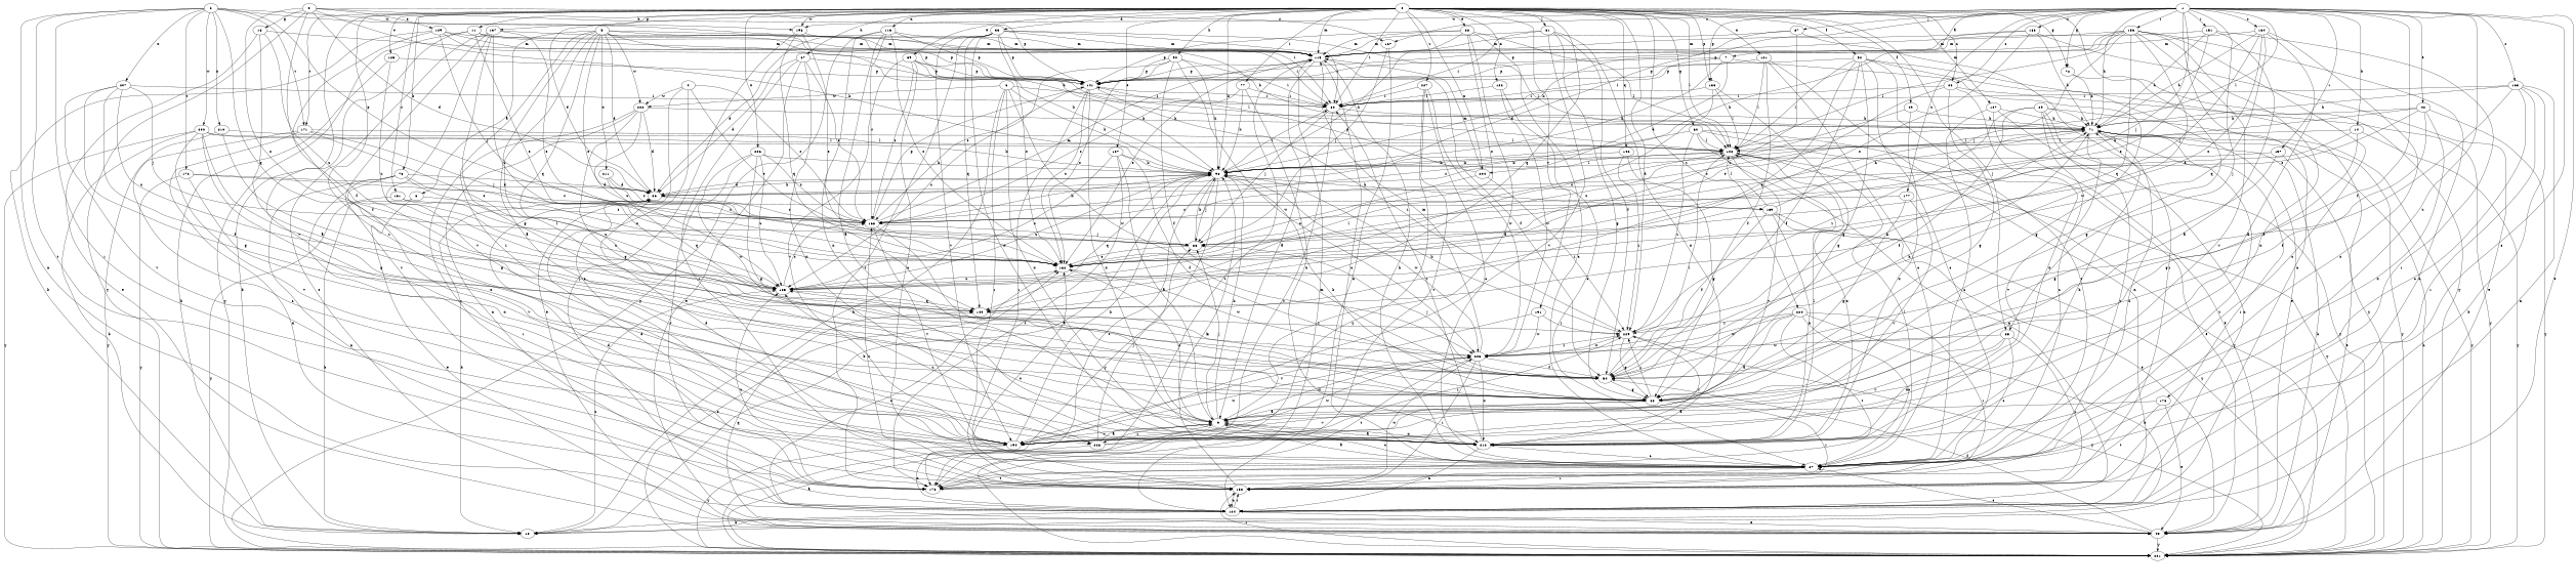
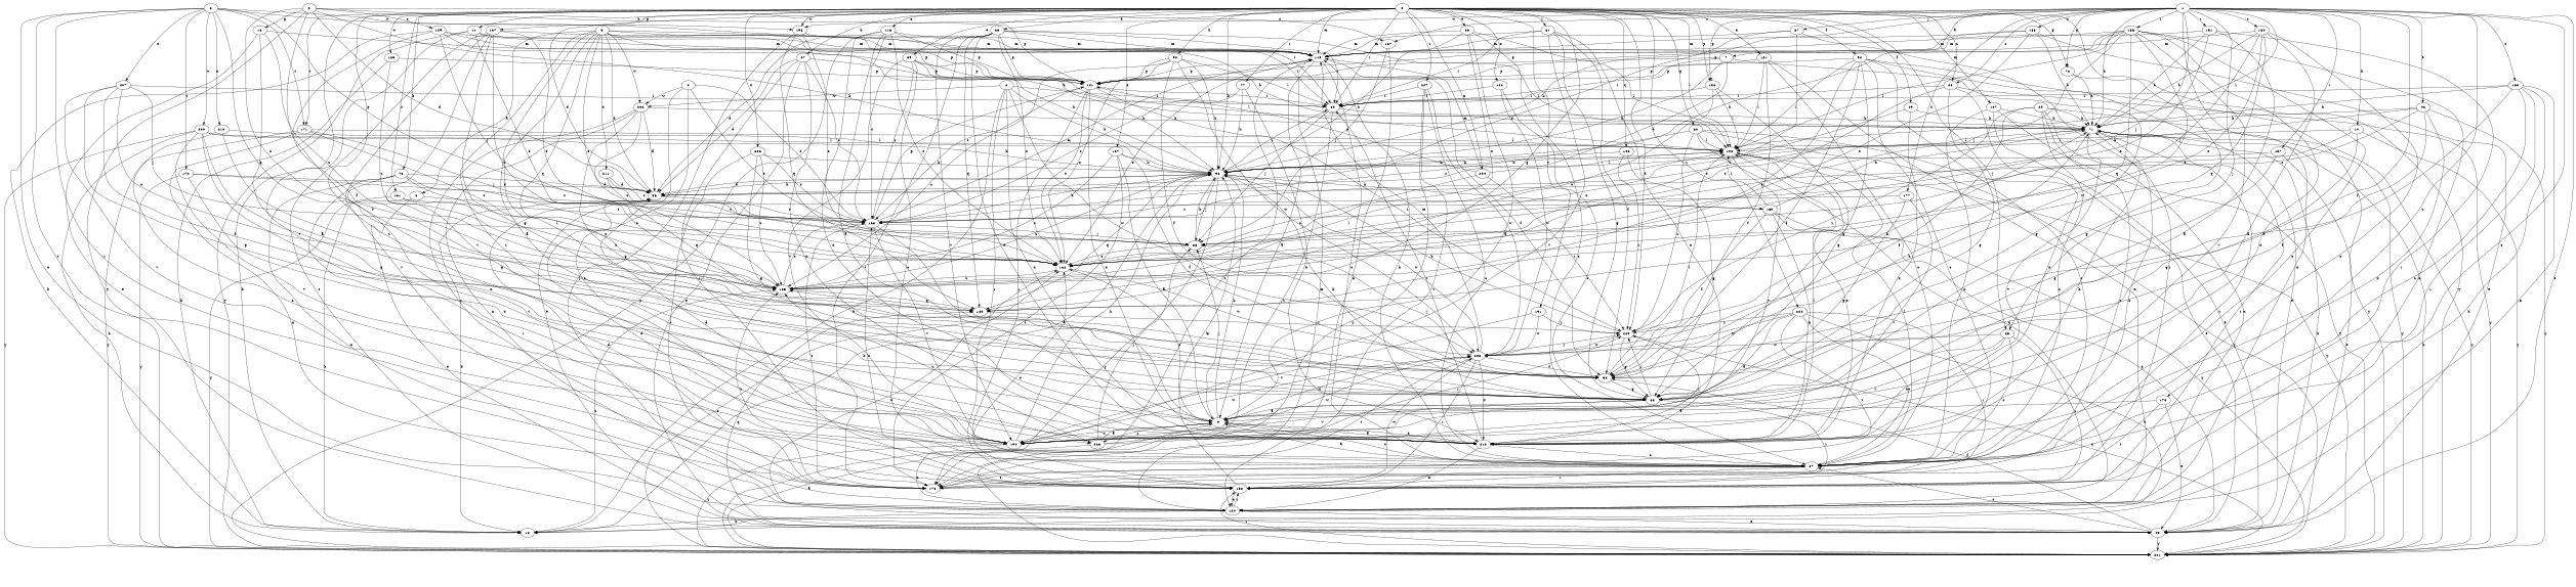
  strict digraph {
    0
    11
    n3 [label=73]
    26
    33
    36
    38
    39
    49
    52
    60
    n12 [label=72]
    67
    77
    80
    81
    85
    90
    98
    106
    107
    115
    116
    121
    122
    125
    127
    137
    138
    146
    149
    161
    171
    191
    194
    198
    204
    206
    221
    224
    227
    228
    229
    141
    132
    18
    124
    158
    185
    63
    212
    29
    27
    54
    71
    176
    168
    9
    45
    88
    203
    139
    1
    7
    14
    42
    87
    151
    156
    157
    163
    164
    167
    177
    178
    183
    2
    172
    200
    207
    210
    3
    16
    129
    4
    202
    5
    8
    211
    6
    0 -> 11 [label=b]
    0 -> n3 [label=b]
    0 -> 26 [label=c]
    0 -> 33 [label=d]
    0 -> 36 [label=d]
    0 -> 38 [label=e]
    0 -> 39 [label=e]
    0 -> 49 [label=f]
    0 -> 52 [label=f]
    0 -> 60 [label=g]
    0 -> n12 [label=g]
    0 -> 67 [label=h]
    0 -> 77 [label=i]
    0 -> 80 [label=i]
    0 -> 81 [label=j]
    0 -> 85 [label=j]
    0 -> 90 [label=k]
    0 -> 98 [label=k]
    0 -> 106 [label=l]
    0 -> 107 [label=m]
    0 -> 115 [label=m]
    0 -> 116 [label=n]
    0 -> 121 [label=n]
    0 -> 122 [label=n]
    0 -> 125 [label=o]
    0 -> 127 [label=o]
    0 -> 137 [label=p]
    0 -> 138 [label=p]
    0 -> 146 [label=q]
    0 -> 149 [label=q]
    0 -> 161 [label=s]
    0 -> 171 [label=t]
    0 -> 191 [label=v]
    0 -> 194 [label=v]
    0 -> 198 [label=w]
    0 -> 204 [label=x]
    0 -> 206 [label=x]
    0 -> 221 [label=y]
    0 -> 224 [label=z]
    0 -> 227 [label=z]
    0 -> 228 [label=z]
    0 -> 229 [label=d]
    11 -> 115 [label=m]
    11 -> 221 [label=y]
    11 -> 141 [label=p]
    11 -> 132 [label=o]
    11 -> 18 [label=b]
    n3 -> 36 [label=d]
    n3 -> 194 [label=v]
    n3 -> 132 [label=o]
    n3 -> 124 [label=n]
    n3 -> 158 [label=r]
    n3 -> 185 [label=u]
    26 -> 80 [label=i]
    26 -> 221 [label=y]
    26 -> 132 [label=o]
    26 -> 63 [label=g]
    26 -> 212 [label=x]
    33 -> 36 [label=d]
    33 -> 80 [label=i]
    33 -> 106 [label=l]
    33 -> 115 [label=m]
    33 -> 149 [label=q]
    33 -> 194 [label=v]
    33 -> 141 [label=p]
    33 -> 132 [label=o]
    33 -> 212 [label=x]
    33 -> 176 [label=t]
    36 -> 98 [label=k]
    36 -> 18 [label=b]
    36 -> 168 [label=s]
    38 -> 98 [label=k]
    38 -> 106 [label=l]
    38 -> 115 [label=m]
-   38 -> 141 [label=p]
    38 -> 132 [label=o]
    38 -> 27 [label=c]
    38 -> 9 [label=a]
    39 -> 98 [label=k]
    39 -> 106 [label=l]
    39 -> 194 [label=v]
    39 -> 141 [label=p]
    39 -> 27 [label=c]
    39 -> 168 [label=s]
    49 -> 185 [label=u]
    49 -> 212 [label=x]
    49 -> 71 [label=h]
    52 -> 106 [label=l]
    52 -> 149 [label=q]
    52 -> 221 [label=y]
    52 -> 141 [label=p]
    52 -> 63 [label=g]
    52 -> 27 [label=c]
    52 -> 54 [label=f]
    52 -> 176 [label=t]
    52 -> 45 [label=e]
    60 -> 106 [label=l]
    60 -> 221 [label=y]
    60 -> 229 [label=z]
    60 -> 124 [label=n]
    60 -> 168 [label=s]
    60 -> 45 [label=e]
    n12 -> 63 [label=g]
    n12 -> 71 [label=h]
    67 -> 36 [label=d]
    67 -> 141 [label=p]
    67 -> 158 [label=r]
    67 -> 212 [label=x]
    67 -> 168 [label=s]
    67 -> 45 [label=e]
-   77 -> 80 [label=i]
    77 -> 98 [label=k]
    77 -> 212 [label=x]
    77 -> 168 [label=s]
    80 -> 71 [label=h]
    80 -> 176 [label=t]
    80 -> 88 [label=j]
    81 -> 80 [label=i]
    81 -> 115 [label=m]
    81 -> 194 [label=v]
    81 -> 63 [label=g]
    81 -> 212 [label=x]
    81 -> 54 [label=f]
    85 -> 194 [label=v]
    85 -> 158 [label=r]
    85 -> 212 [label=x]
    85 -> 27 [label=c]
    85 -> 203 [label=w]
    90 -> 80 [label=i]
    90 -> 98 [label=k]
    90 -> 141 [label=p]
    90 -> 132 [label=o]
    90 -> 54 [label=f]
    90 -> 168 [label=s]
    90 -> 203 [label=w]
    98 -> 36 [label=d]
    98 -> 80 [label=i]
    98 -> 149 [label=q]
    98 -> 221 [label=y]
    98 -> 18 [label=b]
    98 -> 185 [label=u]
    98 -> 88 [label=j]
    98 -> 203 [label=w]
    98 -> 139 [label=k]
    106 -> 98 [label=k]
    106 -> 194 [label=v]
    106 -> 221 [label=y]
    106 -> 212 [label=x]
    107 -> 221 [label=y]
    107 -> 27 [label=c]
    107 -> 71 [label=h]
    107 -> 45 [label=e]
    115 -> 141 [label=p]
    115 -> 132 [label=o]
    115 -> 27 [label=c]
    115 -> 54 [label=f]
    115 -> 176 [label=t]
    115 -> 9 [label=a]
    116 -> 115 [label=m]
    116 -> 221 [label=y]
    116 -> 141 [label=p]
    116 -> 132 [label=o]
    116 -> 212 [label=x]
    116 -> 168 [label=s]
    116 -> 9 [label=a]
    121 -> 106 [label=l]
    121 -> 141 [label=p]
    121 -> 124 [label=n]
    121 -> 27 [label=c]
    121 -> 54 [label=f]
    122 -> 80 [label=i]
    122 -> 27 [label=c]
    122 -> 203 [label=w]
    125 -> 141 [label=p]
    125 -> 18 [label=b]
    125 -> 185 [label=u]
    127 -> 98 [label=k]
    127 -> 185 [label=u]
    127 -> 54 [label=f]
    127 -> 176 [label=t]
    127 -> 9 [label=a]
    137 -> 115 [label=m]
    137 -> 194 [label=v]
    137 -> 132 [label=o]
    137 -> 185 [label=u]
    137 -> 63 [label=g]
    137 -> 176 [label=t]
    137 -> 45 [label=e]
    138 -> 80 [label=i]
    138 -> 106 [label=l]
    138 -> 185 [label=u]
    138 -> 63 [label=g]
    146 -> 98 [label=k]
    146 -> 229 [label=z]
    146 -> 63 [label=g]
    149 -> 229 [label=z]
    161 -> 221 [label=y]
    161 -> 185 [label=u]
    161 -> 168 [label=s]
    171 -> 106 [label=l]
    171 -> 221 [label=y]
    171 -> 132 [label=o]
    171 -> 124 [label=n]
    171 -> 88 [label=j]
    191 -> 194 [label=v]
    191 -> 229 [label=z]
    191 -> 203 [label=w]
    194 -> 36 [label=d]
    194 -> 98 [label=k]
    194 -> 221 [label=y]
    194 -> 203 [label=w]
    198 -> 115 [label=m]
    198 -> 149 [label=q]
    198 -> 132 [label=o]
    198 -> 124 [label=j]
-   106 -> 204 [label=l]
+   204 -> 106 [label=l]
    204 -> 115 [label=m]
    204 -> 229 [label=z]
    204 -> 141 [label=p]
    204 -> 132 [label=o]
    206 -> 98 [label=k]
    206 -> 185 [label=u]
    206 -> 63 [label=g]
    206 -> 176 [label=t]
    206 -> 168 [label=s]
-   206 -> 203 [label=w]
    221 -> 132 [label=o]
    221 -> 158 [label=r]
    221 -> 71 [label=h]
    221 -> 9 [label=a]
    224 -> 229 [label=z]
    224 -> 18 [label=b]
    224 -> 158 [label=r]
    224 -> 27 [label=c]
    224 -> 176 [label=t]
    224 -> 9 [label=a]
    224 -> 203 [label=w]
    227 -> 80 [label=i]
    227 -> 221 [label=y]
    227 -> 27 [label=c]
    227 -> 176 [label=t]
    227 -> 203 [label=w]
    228 -> 229 [label=z]
    228 -> 124 [label=n]
    228 -> 185 [label=u]
    228 -> 9 [label=a]
    228 -> 88 [label=j]
    228 -> 203 [label=w]
    229 -> 98 [label=k]
    229 -> 221 [label=y]
    229 -> 63 [label=g]
    229 -> 71 [label=h]
    229 -> 203 [label=w]
    141 -> 80 [label=i]
    141 -> 229 [label=z]
    141 -> 132 [label=o]
    141 -> 158 [label=r]
    141 -> 185 [label=u]
    141 -> 212 [label=x]
    132 -> 185 [label=u]
    132 -> 203 [label=w]
    18 -> 185 [label=u]
    124 -> 115 [label=m]
    124 -> 18 [label=b]
    124 -> 158 [label=r]
    124 -> 45 [label=e]
    158 -> 36 [label=d]
    158 -> 98 [label=k]
    158 -> 132 [label=o]
    158 -> 124 [label=n]
    158 -> 168 [label=s]
    158 -> 203 [label=w]
    185 -> 106 [label=l]
    185 -> 149 [label=q]
    185 -> 168 [label=s]
    63 -> 98 [label=k]
    63 -> 194 [label=v]
    63 -> 229 [label=z]
    63 -> 158 [label=r]
    63 -> 9 [label=a]
    212 -> 80 [label=i]
    212 -> 106 [label=l]
    212 -> 229 [label=z]
    212 -> 124 [label=n]
    212 -> 27 [label=c]
    212 -> 71 [label=h]
    212 -> 9 [label=a]
    29 -> 221 [label=y]
    29 -> 229 [label=z]
    29 -> 124 [label=n]
    29 -> 27 [label=c]
    29 -> 54 [label=f]
    29 -> 71 [label=h]
    29 -> 176 [label=t]
    27 -> 36 [label=d]
    27 -> 106 [label=l]
    27 -> 115 [label=h]
    27 -> 158 [label=r]
    27 -> 176 [label=t]
    27 -> 9 [label=a]
    54 -> 106 [label=l]
    54 -> 185 [label=u]
    54 -> 63 [label=g]
    54 -> 71 [label=h]
    54 -> 88 [label=j]
    71 -> 106 [label=l]
    71 -> 194 [label=v]
    71 -> 221 [label=y]
    71 -> 158 [label=r]
    71 -> 27 [label=c]
    71 -> 176 [label=t]
    71 -> 168 [label=s]
    176 -> 185 [label=u]
    168 -> 98 [label=k]
    168 -> 115 [label=m]
    168 -> 194 [label=v]
    168 -> 141 [label=p]
-   98 -> 176 [label=t]
+   168 -> 176 [label=t]
    168 -> 9 [label=a]
    168 -> 88 [label=j]
    9 -> 98 [label=k]
    9 -> 194 [label=v]
    9 -> 228 [label=z]
    9 -> 132 [label=o]
    9 -> 212 [label=x]
    9 -> 27 [label=c]
    9 -> 88 [label=j]
    9 -> 203 [label=w]
    45 -> 149 [label=q]
    45 -> 221 [label=y]
    45 -> 132 [label=o]
    45 -> 27 [label=c]
    45 -> 54 [label=f]
    45 -> 71 [label=h]
    88 -> 98 [label=k]
    88 -> 132 [label=o]
    203 -> 115 [label=m]
    203 -> 229 [label=z]
    203 -> 158 [label=r]
    203 -> 212 [label=x]
    203 -> 54 [label=f]
    203 -> 176 [label=t]
    139 -> 106 [label=l]
    139 -> 221 [label=y]
    139 -> 212 [label=x]
    139 -> 54 [label=f]
    139 -> 71 [label=h]
    139 -> 45 [label=e]
    1 -> 26 [label=c]
    1 -> n12 [label=g]
    1 -> 85 [label=j]
    1 -> 98 [label=k]
    1 -> 106 [label=l]
    1 -> 138 [label=p]
    1 -> 198 [label=w]
    1 -> 124 [label=n]
    1 -> 27 [label=c]
    1 -> 54 [label=f]
    1 -> 71 [label=h]
    1 -> 45 [label=e]
    1 -> 88 [label=j]
    1 -> 7 [label=a]
    1 -> 14 [label=b]
    1 -> 42 [label=e]
    1 -> 87 [label=j]
    1 -> 151 [label=r]
    1 -> 156 [label=r]
    1 -> 157 [label=r]
    1 -> 163 [label=s]
    1 -> 164 [label=s]
    1 -> 167 [label=s]
    1 -> 177 [label=u]
    1 -> 178 [label=u]
    1 -> 183 [label=u]
    7 -> 36 [label=d]
    7 -> 80 [label=i]
    7 -> 98 [label=k]
    7 -> 141 [label=p]
    7 -> 63 [label=g]
    14 -> 36 [label=d]
    14 -> 106 [label=l]
    14 -> 221 [label=y]
    14 -> 63 [label=g]
    42 -> 98 [label=k]
    42 -> 221 [label=y]
    42 -> 212 [label=x]
    42 -> 54 [label=f]
    42 -> 71 [label=h]
    42 -> 168 [label=s]
    87 -> 36 [label=d]
    87 -> 115 [label=m]
    87 -> 158 [label=r]
    87 -> 185 [label=u]
    151 -> 115 [label=m]
    151 -> 132 [label=o]
    151 -> 158 [label=r]
    151 -> 71 [label=h]
    151 -> 9 [label=a]
    156 -> 98 [label=k]
    156 -> 106 [label=l]
    156 -> 115 [label=m]
    156 -> 149 [label=q]
    156 -> 194 [label=v]
    156 -> 141 [label=p]
    156 -> 124 [label=n]
    156 -> 212 [label=x]
    156 -> 27 [label=c]
    156 -> 88 [label=j]
    156 -> 203 [label=w]
    157 -> 98 [label=k]
    157 -> 63 [label=g]
    157 -> 45 [label=e]
    163 -> 80 [label=i]
    163 -> 18 [label=b]
    163 -> 124 [label=n]
    163 -> 158 [label=r]
    163 -> 27 [label=c]
    163 -> 54 [label=f]
    163 -> 71 [label=h]
    164 -> 115 [label=m]
    164 -> 149 [label=q]
    164 -> 132 [label=o]
    164 -> 27 [label=c]
    164 -> 71 [label=h]
    164 -> 9 [label=a]
    164 -> 88 [label=j]
    167 -> 124 [label=n]
    167 -> 88 [label=j]
    177 -> 194 [label=v]
    177 -> 63 [label=g]
    177 -> 168 [label=s]
    178 -> 176 [label=t]
    178 -> 9 [label=a]
    178 -> 45 [label=e]
    183 -> 115 [label=m]
    183 -> 141 [label=p]
    183 -> 132 [label=o]
    183 -> 71 [label=h]
    183 -> 45 [label=e]
    2 -> 80 [label=i]
    2 -> 149 [label=q]
    2 -> 171 [label=t]
    2 -> 198 [label=w]
    2 -> 124 [label=n]
    2 -> 158 [label=r]
    2 -> 176 [label=t]
    2 -> 139 [label=p]
    2 -> 172 [label=t]
    2 -> 200 [label=w]
    2 -> 207 [label=x]
    2 -> 210 [label=x]
    172 -> 36 [label=d]
    172 -> 221 [label=y]
    172 -> 212 [label=x]
    172 -> 168 [label=s]
    200 -> 98 [label=k]
    200 -> 106 [label=l]
    200 -> 194 [label=v]
    200 -> 221 [label=y]
    200 -> 18 [label=b]
    200 -> 63 [label=g]
    200 -> 212 [label=x]
    207 -> 80 [label=i]
    207 -> 194 [label=v]
    207 -> 185 [label=u]
    207 -> 63 [label=g]
    207 -> 54 [label=f]
    207 -> 88 [label=j]
    210 -> 106 [label=l]
    210 -> 63 [label=g]
    210 -> 27 [label=c]
    3 -> 36 [label=d]
    3 -> 98 [label=k]
    3 -> 221 [label=y]
    3 -> 141 [label=p]
    3 -> 185 [label=u]
    3 -> 54 [label=f]
    3 -> 167 [label=s]
    3 -> 16 [label=g]
    3 -> 129 [label=o]
    16 -> 115 [label=m]
    16 -> 185 [label=u]
    16 -> 9 [label=a]
    16 -> 45 [label=e]
    129 -> 115 [label=m]
    129 -> 141 [label=p]
    129 -> 18 [label=b]
    129 -> 54 [label=f]
    129 -> 71 [label=h]
    129 -> 88 [label=j]
    4 -> 132 [label=o]
    4 -> 27 [label=c]
    4 -> 168 [label=s]
    4 -> 45 [label=e]
    4 -> 202 [label=w]
    202 -> 36 [label=d]
    202 -> 124 [label=n]
    202 -> 185 [label=u]
    202 -> 63 [label=g]
    202 -> 71 [label=h]
    202 -> 176 [label=t]
    5 -> 36 [label=d]
    5 -> 80 [label=i]
    5 -> 98 [label=k]
    5 -> 115 [label=m]
    5 -> 149 [label=q]
    5 -> 228 [label=z]
    5 -> 132 [label=o]
    5 -> 63 [label=l]
    5 -> 71 [label=h]
    5 -> 9 [label=a]
    5 -> 202 [label=w]
    5 -> 8 [label=a]
    5 -> 211 [label=x]
    8 -> 18 [label=b]
    8 -> 168 [label=s]
    8 -> 45 [label=e]
    211 -> 36 [label=d]
    211 -> 149 [label=q]
    211 -> 168 [label=s]
    6 -> 80 [label=i]
    6 -> 98 [label=k]
    6 -> 18 [label=b]
    6 -> 158 [label=r]
    6 -> 212 [label=x]
    6 -> 203 [label=w]
    6 -> 202 [label=w]
  }
